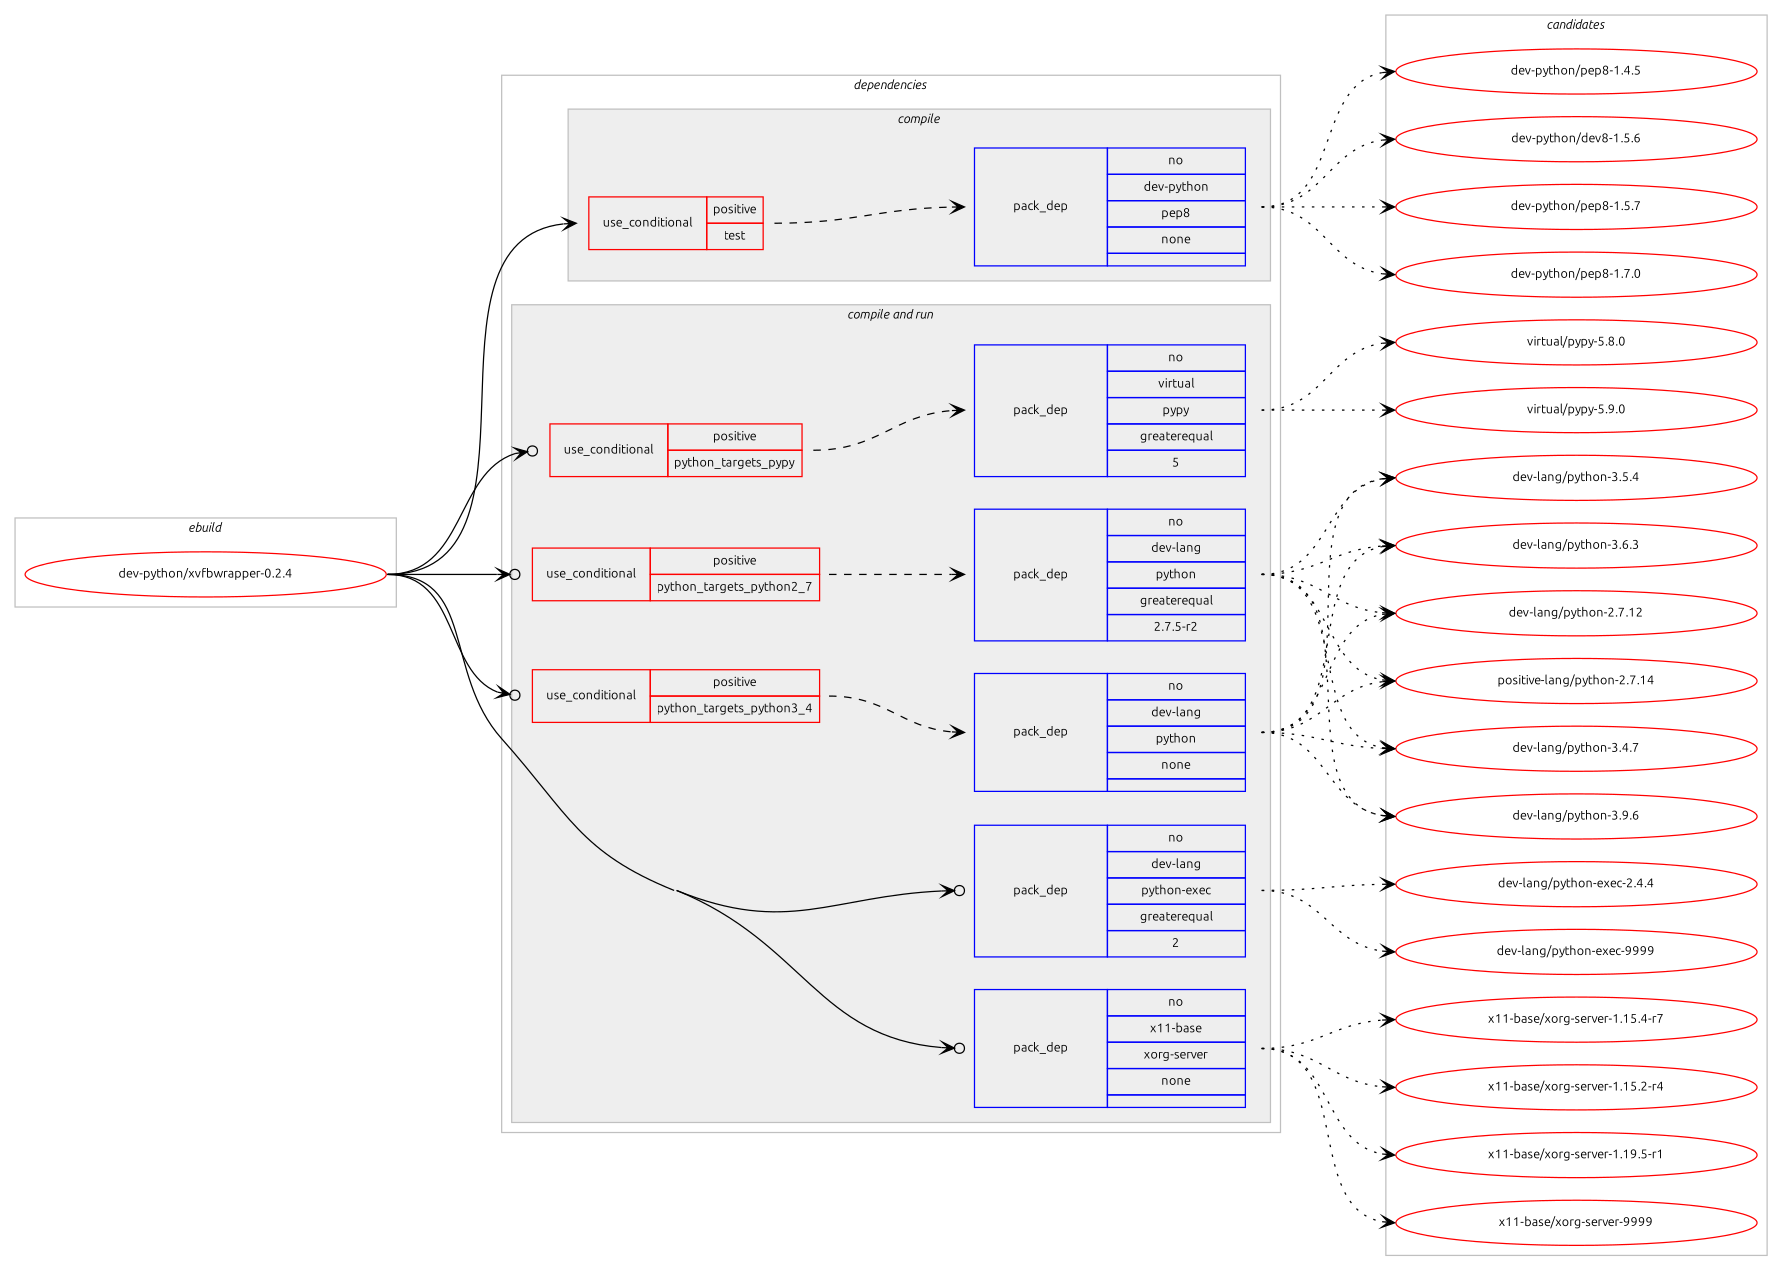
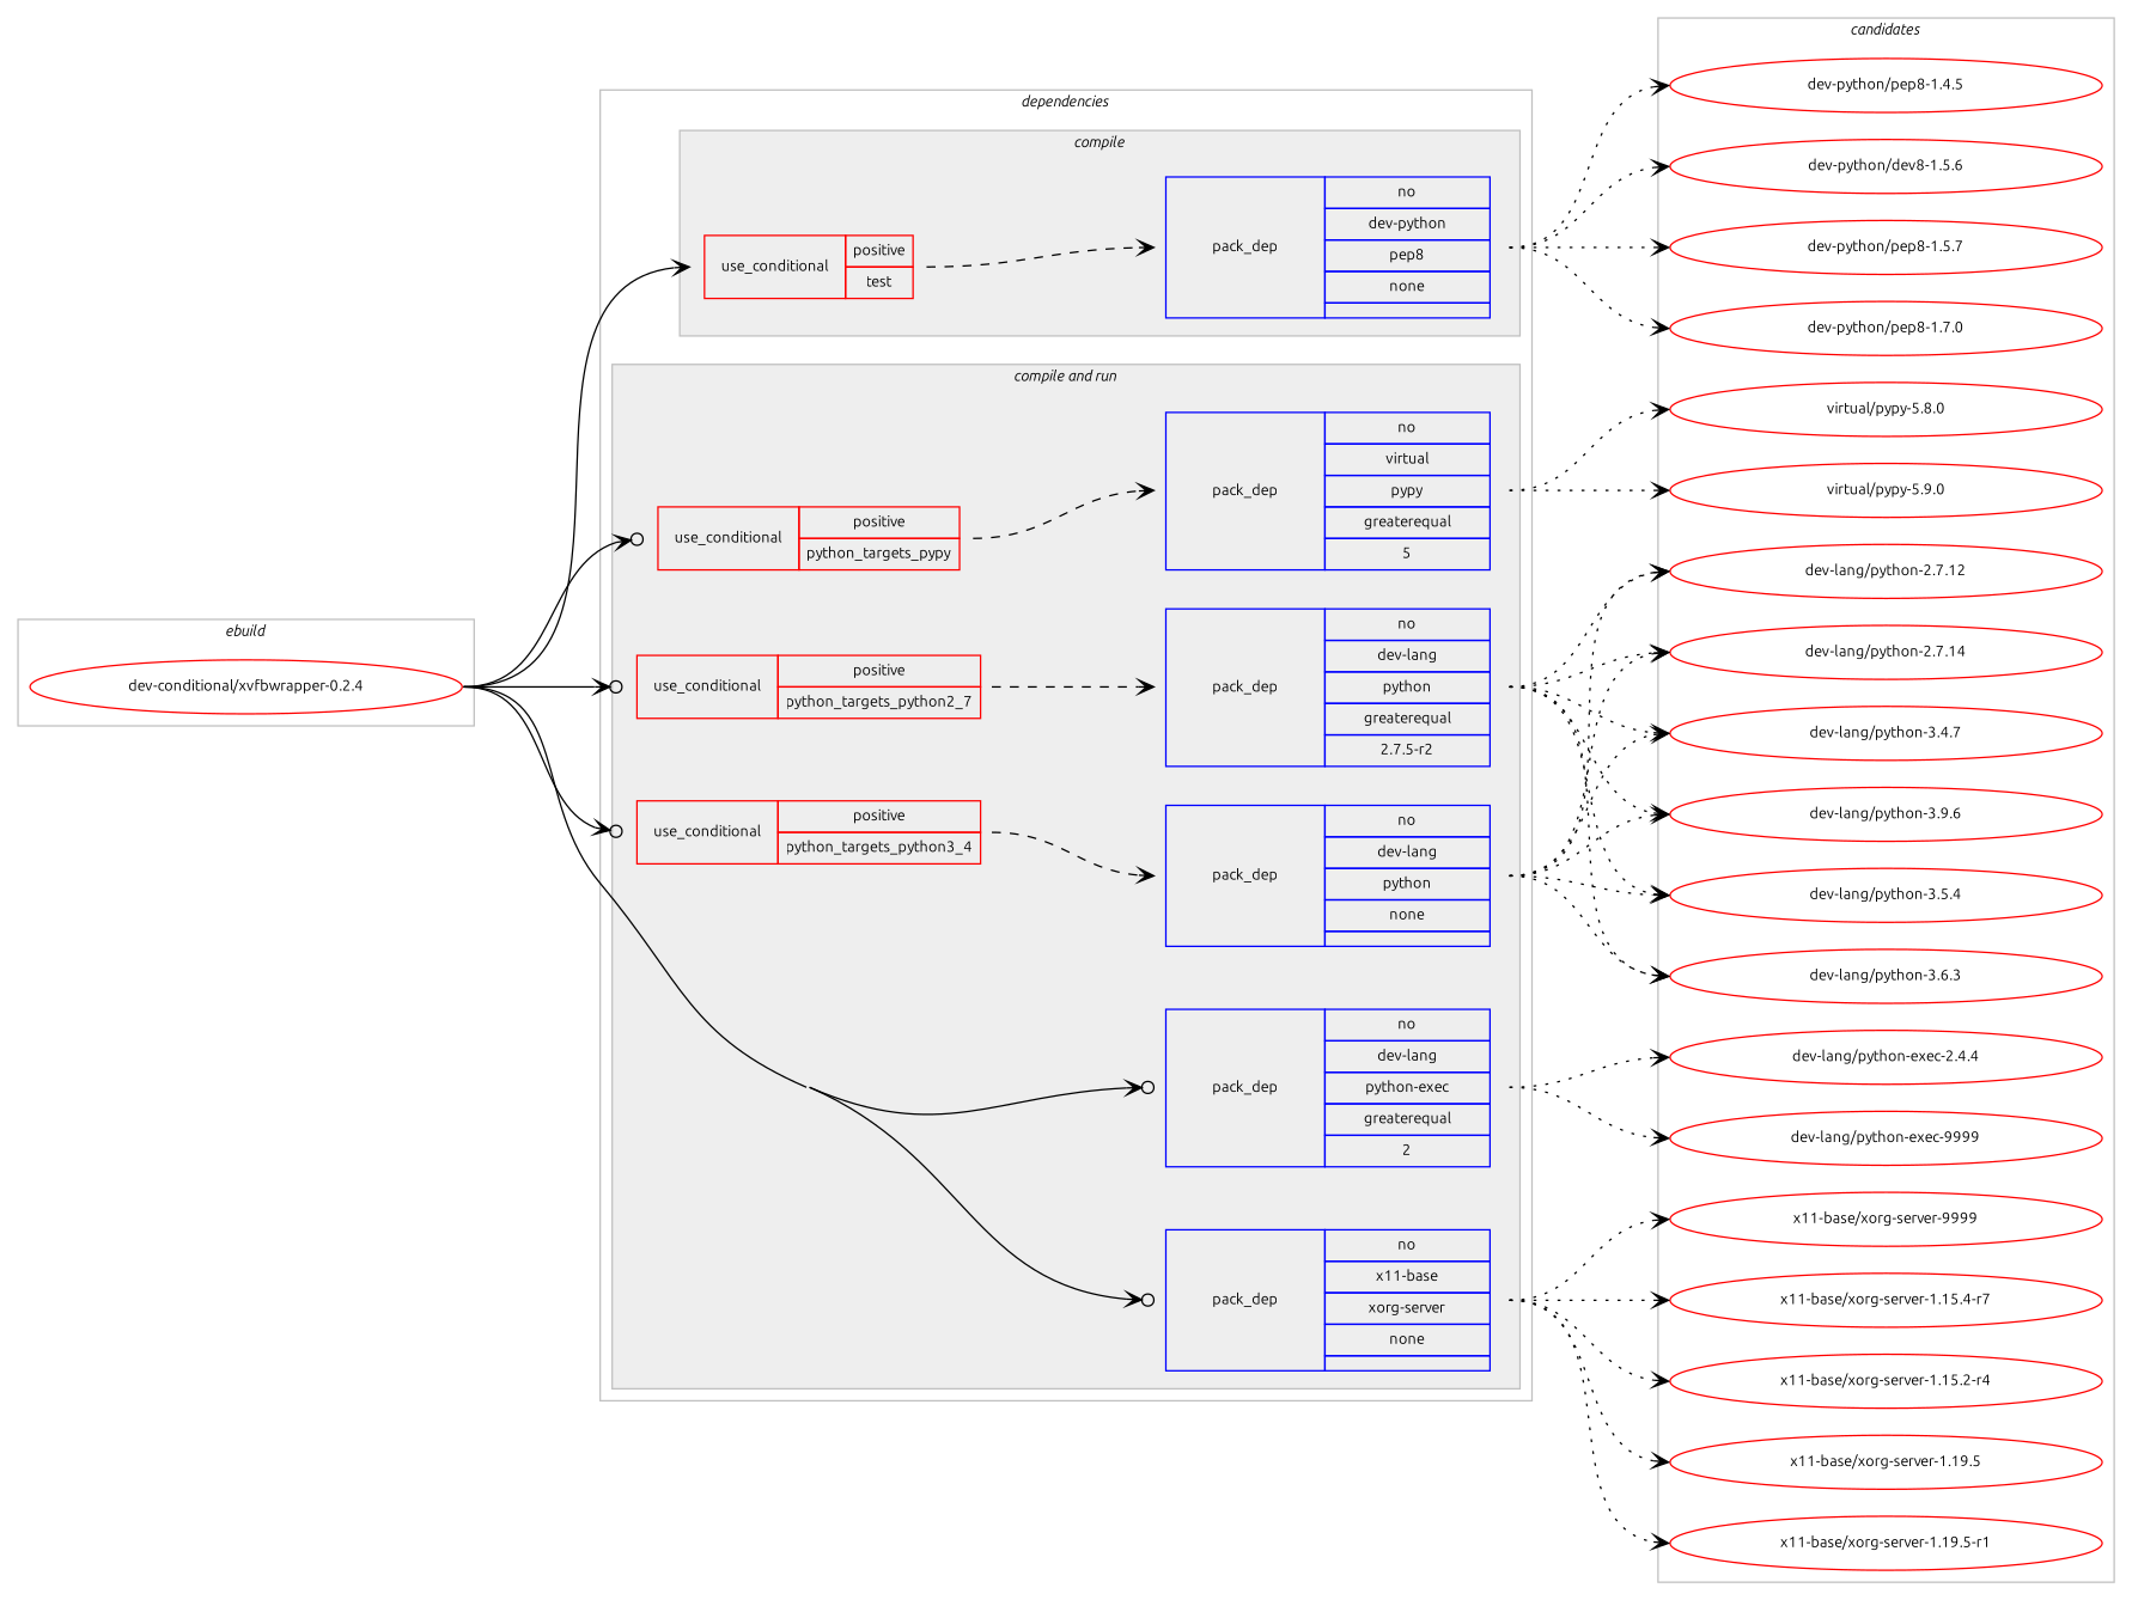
  digraph {
    compound=true
    concentrate=true
    fontname=Ubuntu
    fontsize=10
    newrank=true
    rankdir=LR
    ranksep=1.5
    node [color=red fontname=Ubuntu fontsize=10]
    edge [arrowhead=vee fontname=Ubuntu headport=w style=dotted tailport=e weight=100]
-   n1 [label="dev-python/xvfbwrapper-0.2.4" width=4]
+   n1 [label="dev-conditional/xvfbwrapper-0.2.4" width=4]
    n2 [color=blue label=<<TABLE BORDER="0" CELLBORDER="1" CELLSPACING="0" CELLPADDING="4" WIDTH="220"><TR><TD ROWSPAN="6" CELLPADDING="30">pack_dep</TD></TR><TR><TD WIDTH="110">no</TD></TR><TR><TD>dev-python</TD></TR><TR><TD>pep8</TD></TR><TR><TD>none</TD></TR><TR><TD></TD></TR></TABLE>> shape=none]
    n3 [label=<<TABLE BORDER="0" CELLBORDER="1" CELLSPACING="0" CELLPADDING="4"><TR><TD ROWSPAN="3" CELLPADDING="10">use_conditional</TD></TR><TR><TD>positive</TD></TR><TR><TD>test</TD></TR></TABLE>> shape=none]
    n4 [color=blue label=<<TABLE BORDER="0" CELLBORDER="1" CELLSPACING="0" CELLPADDING="4" WIDTH="220"><TR><TD ROWSPAN="6" CELLPADDING="30">pack_dep</TD></TR><TR><TD WIDTH="110">no</TD></TR><TR><TD>virtual</TD></TR><TR><TD>pypy</TD></TR><TR><TD>greaterequal</TD></TR><TR><TD>5</TD></TR></TABLE>> shape=none]
    n5 [label=<<TABLE BORDER="0" CELLBORDER="1" CELLSPACING="0" CELLPADDING="4"><TR><TD ROWSPAN="3" CELLPADDING="10">use_conditional</TD></TR><TR><TD>positive</TD></TR><TR><TD>python_targets_pypy</TD></TR></TABLE>> shape=none]
    n6 [color=blue label=<<TABLE BORDER="0" CELLBORDER="1" CELLSPACING="0" CELLPADDING="4" WIDTH="220"><TR><TD ROWSPAN="6" CELLPADDING="30">pack_dep</TD></TR><TR><TD WIDTH="110">no</TD></TR><TR><TD>dev-lang</TD></TR><TR><TD>python</TD></TR><TR><TD>greaterequal</TD></TR><TR><TD>2.7.5-r2</TD></TR></TABLE>> shape=none]
    n7 [label=<<TABLE BORDER="0" CELLBORDER="1" CELLSPACING="0" CELLPADDING="4"><TR><TD ROWSPAN="3" CELLPADDING="10">use_conditional</TD></TR><TR><TD>positive</TD></TR><TR><TD>python_targets_python2_7</TD></TR></TABLE>> shape=none]
    n8 [color=blue label=<<TABLE BORDER="0" CELLBORDER="1" CELLSPACING="0" CELLPADDING="4" WIDTH="220"><TR><TD ROWSPAN="6" CELLPADDING="30">pack_dep</TD></TR><TR><TD WIDTH="110">no</TD></TR><TR><TD>dev-lang</TD></TR><TR><TD>python</TD></TR><TR><TD>none</TD></TR><TR><TD></TD></TR></TABLE>> shape=none]
    n9 [label=<<TABLE BORDER="0" CELLBORDER="1" CELLSPACING="0" CELLPADDING="4"><TR><TD ROWSPAN="3" CELLPADDING="10">use_conditional</TD></TR><TR><TD>positive</TD></TR><TR><TD>python_targets_python3_4</TD></TR></TABLE>> shape=none]
    n10 [color=blue label=<<TABLE BORDER="0" CELLBORDER="1" CELLSPACING="0" CELLPADDING="4" WIDTH="220"><TR><TD ROWSPAN="6" CELLPADDING="30">pack_dep</TD></TR><TR><TD WIDTH="110">no</TD></TR><TR><TD>dev-lang</TD></TR><TR><TD>python-exec</TD></TR><TR><TD>greaterequal</TD></TR><TR><TD>2</TD></TR></TABLE>> shape=none]
    n11 [color=blue label=<<TABLE BORDER="0" CELLBORDER="1" CELLSPACING="0" CELLPADDING="4" WIDTH="220"><TR><TD ROWSPAN="6" CELLPADDING="30">pack_dep</TD></TR><TR><TD WIDTH="110">no</TD></TR><TR><TD>x11-base</TD></TR><TR><TD>xorg-server</TD></TR><TR><TD>none</TD></TR><TR><TD></TD></TR></TABLE>> shape=none]
    n12 [label="dev-python/pep8-1.4.5" width=4]
    n13 [label="dev-python/dev8-1.5.6" width=4]
    n14 [label="dev-python/pep8-1.5.7" width=4]
    n15 [label="dev-python/pep8-1.7.0" width=4]
    n16 [label="virtual/pypy-5.8.0" width=4]
    n17 [label="virtual/pypy-5.9.0" width=4]
    n18 [label="dev-lang/python-2.7.12" width=4]
-   n19 [label="positive-lang/python-2.7.14" width=4]
+   n19 [label="dev-lang/python-2.7.14" width=4]
    n20 [label="dev-lang/python-3.4.7" width=4]
    n21 [label="dev-lang/python-3.9.6" width=4]
    n22 [label="dev-lang/python-3.5.4" width=4]
    n23 [label="dev-lang/python-3.6.3" width=4]
    n24 [label="dev-lang/python-exec-2.4.4" width=4]
    n25 [label="dev-lang/python-exec-9999" width=4]
    n26 [label="x11-base/xorg-server-1.15.4-r7" width=4]
    n27 [label="x11-base/xorg-server-1.15.2-r4" width=4]
+   n28 [label="x11-base/xorg-server-1.19.5" width=4]
    n29 [label="x11-base/xorg-server-1.19.5-r1" width=4]
    n30 [label="x11-base/xorg-server-9999" width=4]
    subgraph cluster_1 {
      color=gray
      label=<<i>ebuild</i>>
      rank=same
      n1
    }
    subgraph cluster_2 {
      color=gray
      label=<<i>dependencies</i>>
      subgraph cluster_3 {
        color=gray
        fillcolor="#eeeeee"
        label=<<i>compile</i>>
        style=filled
        subgraph sub_4 {
          color=gray
          fillcolor="#eeeeee"
          label=<<i>compile</i>>
          style=filled
          n3
          subgraph sub_5 {
            color=gray
            fillcolor="#eeeeee"
            label=<<i>compile</i>>
            style=filled
            n2
          }
        }
      }
      subgraph cluster_6 {
        color=gray
        fillcolor="#eeeeee"
        label=<<i>run</i>>
        style=filled
      }
      subgraph cluster_7 {
        color=gray
        fillcolor="#eeeeee"
        label=<<i>compile and run</i>>
        style=filled
        subgraph sub_8 {
          color=gray
          fillcolor="#eeeeee"
          label=<<i>compile and run</i>>
          style=filled
          n5
          subgraph sub_9 {
            color=gray
            fillcolor="#eeeeee"
            label=<<i>compile and run</i>>
            style=filled
            n4
          }
        }
        subgraph sub_10 {
          color=gray
          fillcolor="#eeeeee"
          label=<<i>compile and run</i>>
          style=filled
          n7
          subgraph sub_11 {
            color=gray
            fillcolor="#eeeeee"
            label=<<i>compile and run</i>>
            style=filled
            n6
          }
        }
        subgraph sub_12 {
          color=gray
          fillcolor="#eeeeee"
          label=<<i>compile and run</i>>
          style=filled
          n9
          subgraph sub_13 {
            color=gray
            fillcolor="#eeeeee"
            label=<<i>compile and run</i>>
            style=filled
            n8
          }
        }
        subgraph sub_14 {
          color=gray
          fillcolor="#eeeeee"
          label=<<i>compile and run</i>>
          style=filled
          n10
        }
        subgraph sub_15 {
          color=gray
          fillcolor="#eeeeee"
          label=<<i>compile and run</i>>
          style=filled
          n11
        }
      }
    }
    subgraph cluster_16 {
      color=gray
      label=<<i>candidates</i>>
      rank=same
      subgraph sub_17 {
        color=black
        label=<<i>candidates</i>>
        nodesep=1
        rank=same
        n12
        n13
        n14
        n15
      }
      subgraph sub_18 {
        color=black
        label=<<i>candidates</i>>
        nodesep=1
        rank=same
        n16
        n17
      }
      subgraph sub_19 {
        color=black
        label=<<i>candidates</i>>
        nodesep=1
        rank=same
        n18
        n19
        n20
        n21
        n22
        n23
      }
      subgraph sub_20 {
        color=black
        label=<<i>candidates</i>>
        nodesep=1
        rank=same
        n18
        n19
        n20
        n21
        n22
        n23
      }
      subgraph sub_21 {
        color=black
        label=<<i>candidates</i>>
        nodesep=1
        rank=same
        n24
        n25
      }
      subgraph sub_22 {
        color=black
        label=<<i>candidates</i>>
        nodesep=1
        rank=same
        n26
        n27
+       n28
        n29
        n30
      }
    }
    n1 -> n3 [style=solid weight=20]
    n1 -> n5 [arrowhead=odotvee style=solid weight=20]
    n1 -> n7 [arrowhead=odotvee style=solid weight=20]
    n1 -> n9 [arrowhead=odotvee style=solid weight=20]
    n1 -> n10 [arrowhead=odotvee style=solid weight=20]
    n1 -> n11 [arrowhead=odotvee style=solid weight=20]
    n2 -> n12
    n2 -> n13
    n2 -> n14
    n2 -> n15
    n3 -> n2 [style=dashed weight=20]
    n4 -> n16
    n4 -> n17
    n5 -> n4 [style=dashed weight=20]
    n6 -> n18
    n6 -> n19
    n6 -> n20
    n6 -> n21
    n6 -> n22
    n6 -> n23
    n7 -> n6 [style=dashed weight=20]
    n8 -> n18
    n8 -> n19
    n8 -> n20
    n8 -> n21
    n8 -> n22
    n8 -> n23
    n9 -> n8 [style=dashed weight=20]
    n10 -> n24
    n10 -> n25
    n11 -> n26
    n11 -> n27
+   n11 -> n28
    n11 -> n29
    n11 -> n30
  }
